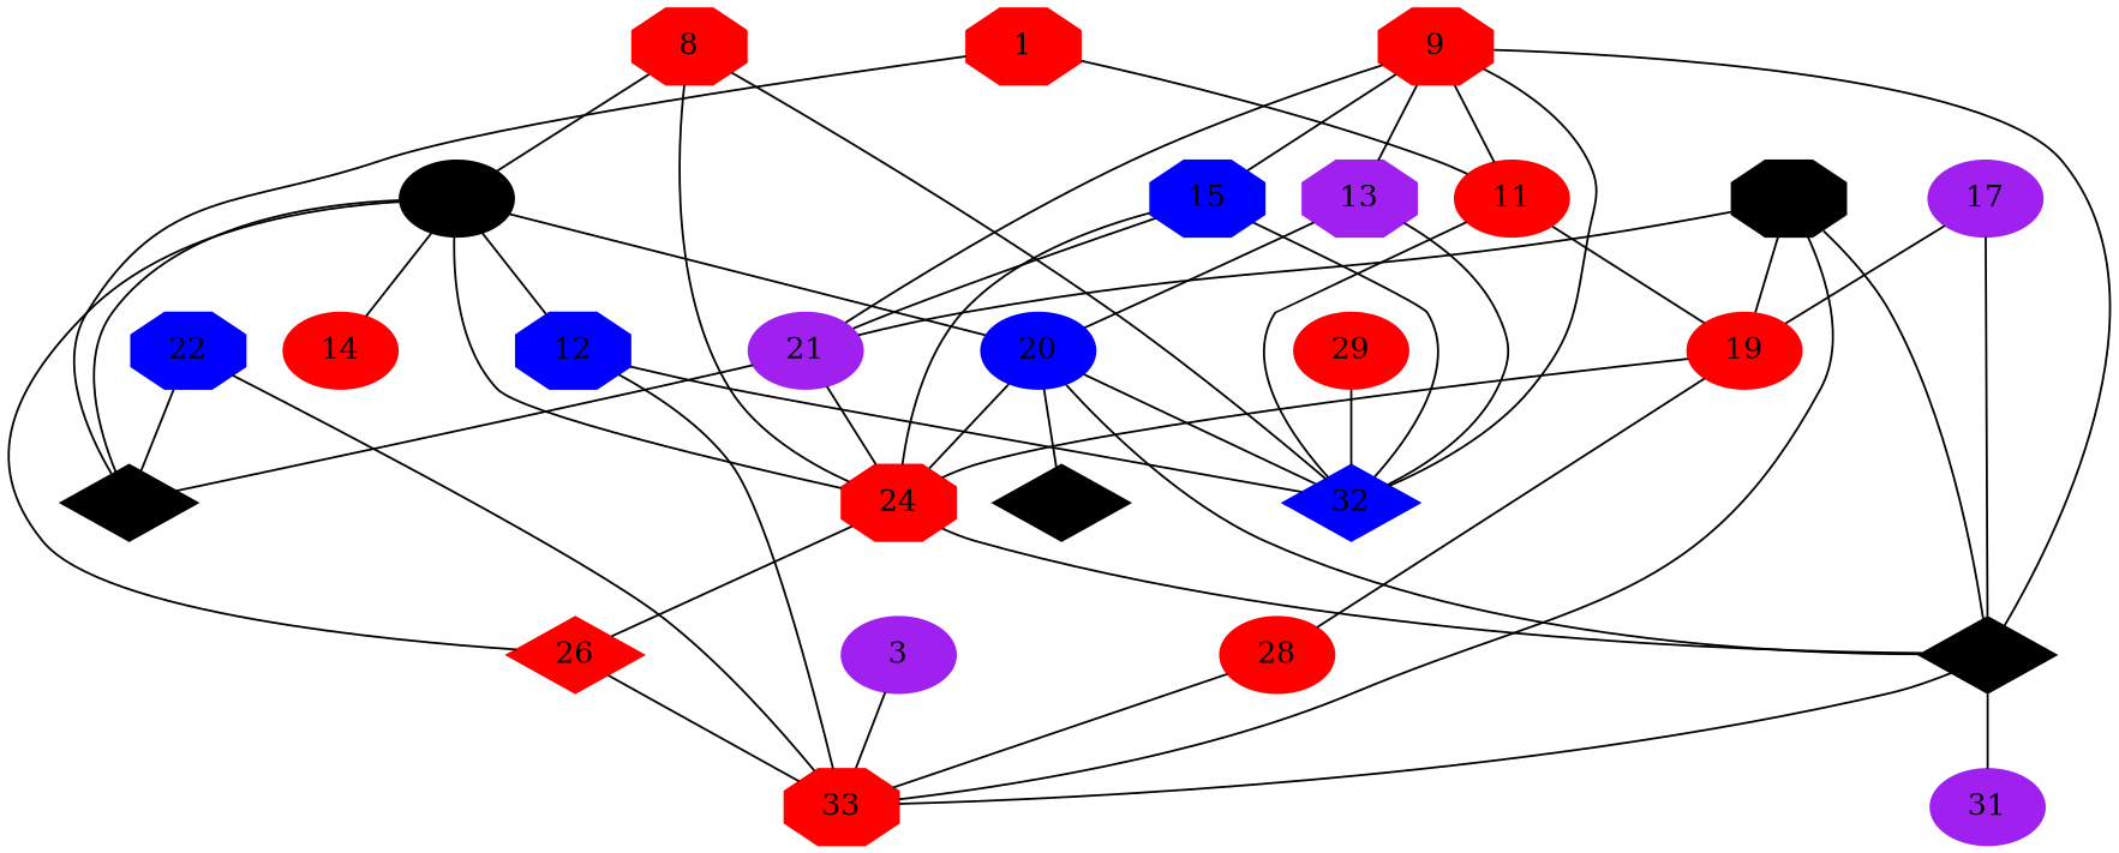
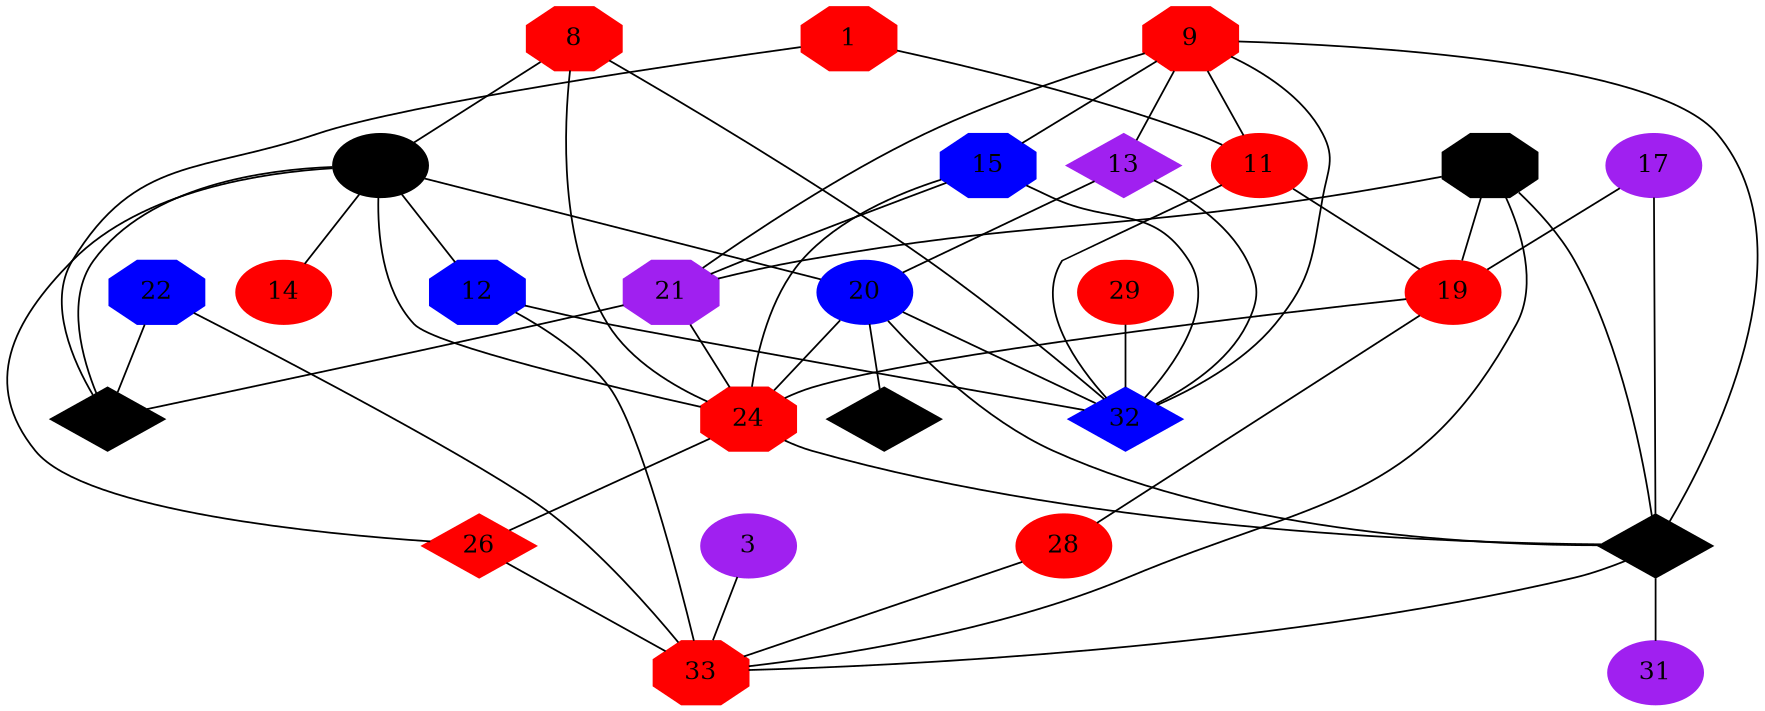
  graph {
    node [color=red shape=octagon style=filled]
    edge [weight=1.0]
    11 [shape=ellipse]
    1
    27 [color=black shape=diamond]
    32 [color=blue shape=diamond]
    19 [shape=ellipse]
    n6 [color=purple label=3 shape=ellipse]
    33
    10 [color=black shape=ellipse]
    8
    24
    12 [color=blue]
    14 [shape=ellipse]
    20 [color=blue shape=ellipse]
    26 [shape=diamond]
    30 [color=black shape=diamond]
    9
-   13 [color=purple]
+   13 [color=purple shape=diamond]
    15 [color=blue]
-   21 [color=purple shape=ellipse]
+   21 [color=purple]
    31 [color=purple shape=ellipse]
    23 [color=black shape=diamond]
    28 [shape=ellipse]
    17 [color=purple shape=ellipse]
    18 [color=black]
    22 [color=blue]
    29 [shape=ellipse]
    11 -- 32
    11 -- 19
    1 -- 11
    1 -- 27
    19 -- 24
    19 -- 28
    n6 -- 33
    10 -- 27
    10 -- 24
    10 -- 12
    10 -- 14
    10 -- 20
    10 -- 26
    8 -- 32
    8 -- 10
    8 -- 24
    24 -- 26
    24 -- 30
    12 -- 32
    12 -- 33
    20 -- 32
    20 -- 24
    20 -- 30
    20 -- 23
    26 -- 33 [weight=2.0]
    30 -- 33
    30 -- 31
    9 -- 11
    9 -- 32
    9 -- 30
    9 -- 13
    9 -- 15
    9 -- 21
    13 -- 32 [weight=2.0]
    13 -- 20
    15 -- 32
    15 -- 24
    15 -- 21
    21 -- 27
    21 -- 24
    28 -- 33
    17 -- 19
    17 -- 30 [weight=2.0]
    18 -- 19
    18 -- 33
    18 -- 30
    18 -- 21
    22 -- 27
    22 -- 33
    29 -- 32
  }
